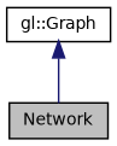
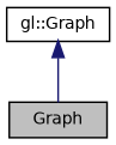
  digraph {
    node [color=black fontname=Helvetica fontsize=10 shape=record style=filled]
-   n1 [fillcolor=grey75 fontcolor=black height=0.2 label=Network width=0.4]
+   n1 [fillcolor=grey75 fontcolor=black height=0.2 label="Graph" width=0.4]
    n2 [fillcolor=white height=0.2 label="gl::Graph" width=0.4]
    n2 -> n1 [color=midnightblue dir=back fontname=Helvetica fontsize=10 labelfontname=Helvetica labelfontsize=10 style=solid]
  }
